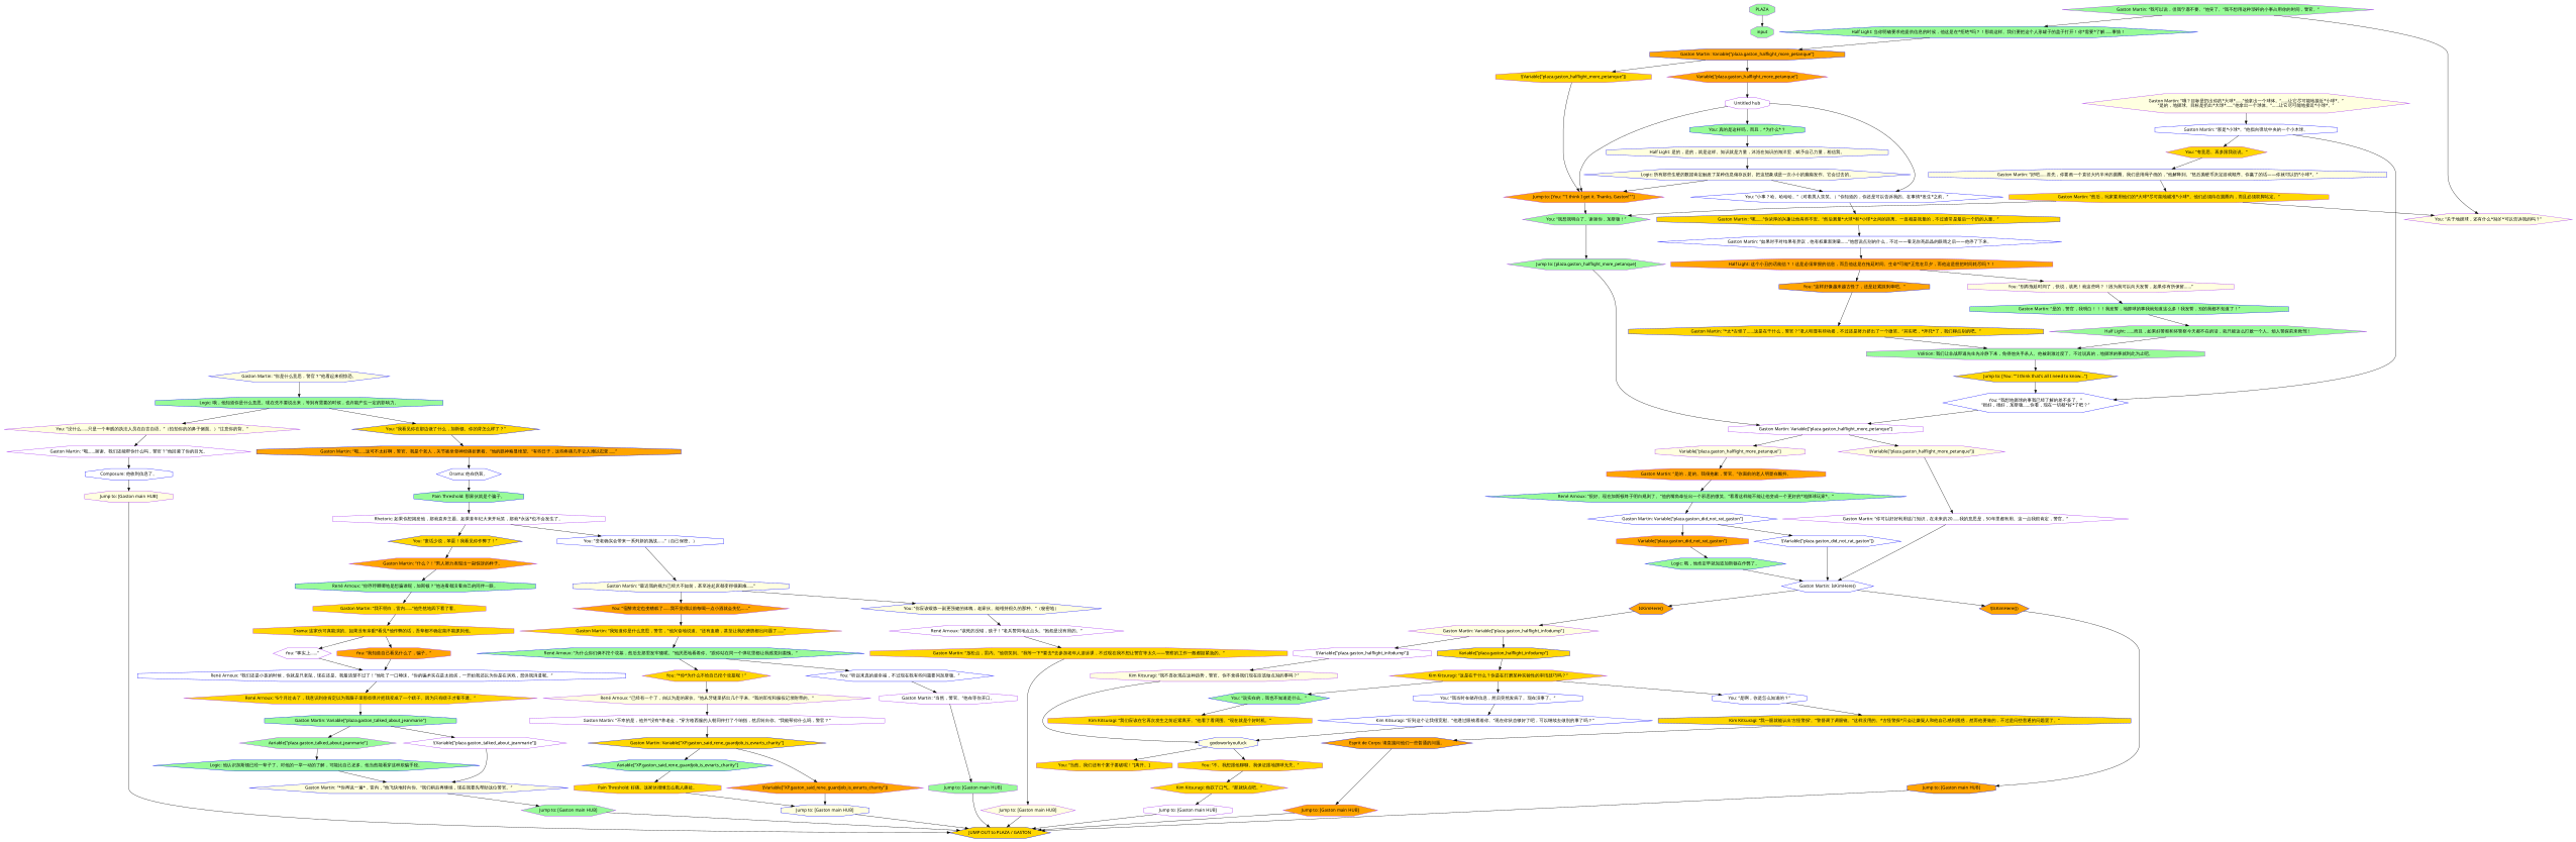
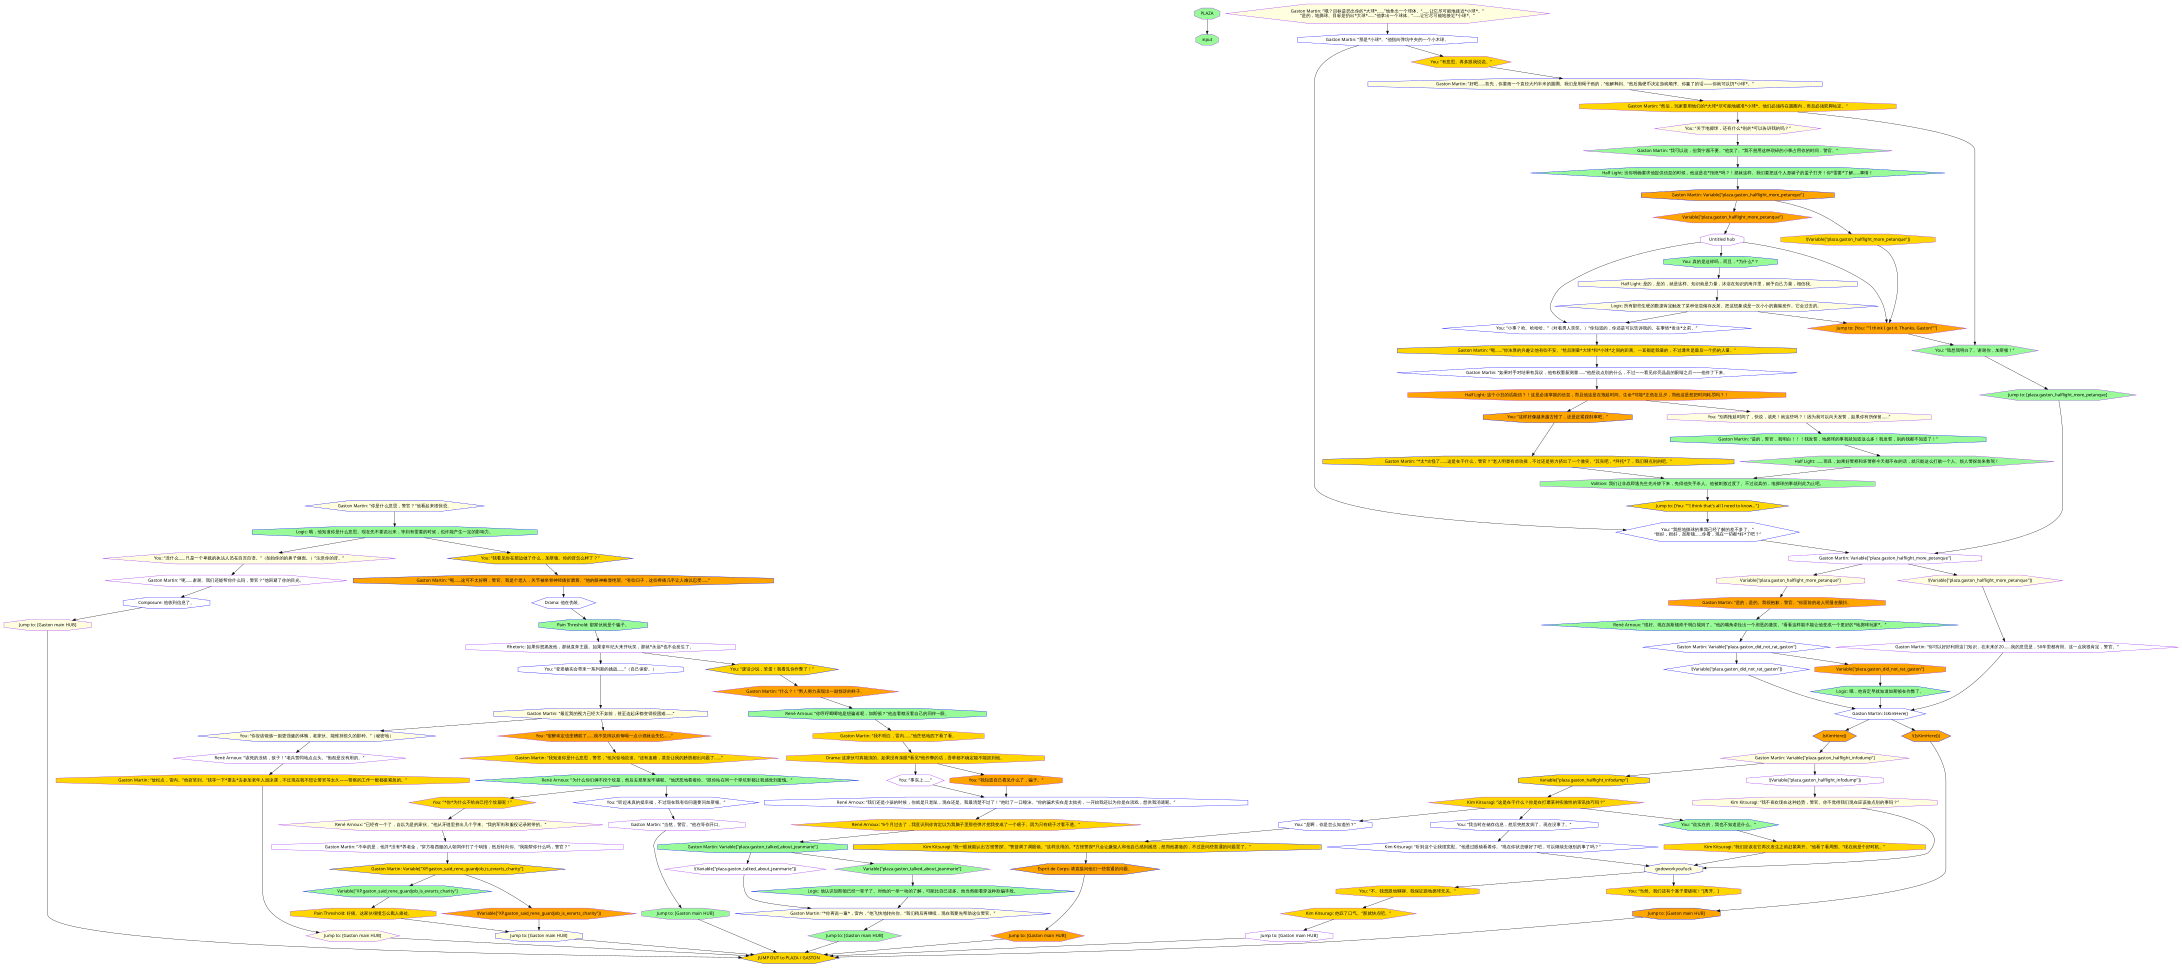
  digraph {
    fontname="Noto Sans"
    node [color=purple fillcolor=white fontname="Noto Sans" shape=hexagon style=filled]
    edge [fontname="Noto Sans"]
    n1 [fillcolor=palegreen label=PLAZA shape=octagon]
    n2 [fillcolor=palegreen label=input shape=octagon]
    n3 [fillcolor=orange label="You: “我知道自己看见什么了，骗子。”" shape=octagon]
    n4 [color=blue label="René Arnoux: “我们还是小孩的时候，你就是只老鼠，现在还是。我最清楚不过了！”他吐了一口唾沫。“你的骗术实在是太拙劣，一开始我还以为你是在演戏，想供我消遣呢。”" shape=octagon]
    n5 [fillcolor=gold label="René Arnoux: “6个月过去了，我意识到你肯定以为我脑子里那些弹片把我变成了一个瞎子。因为只有瞎子才看不透。”"]
    n6 [color=blue fillcolor=lightyellow label="Logic: 所有那些生硬的数据肯定触发了某种信息储存反射。把这想象成是一次小小的癫痫发作。它会过去的。"]
    n7 [color=blue label="You: “小事？哈。哈哈哈。”（对着男人笑笑。）“你知道的，你还是可以告诉我的。在事情*发生*之前。”"]
    n8 [fillcolor=orange label="Jump to: [You: \"\"I think I get it. Thanks, Gaston!\"\"]"]
    n9 [color=blue fillcolor=gold label="Gaston Martin: “呃……”你浓厚的兴趣让他有些不安。“然后测量*大球*和*小球*之间的距离。一直都是我量的，不过通常是最后一个扔的人量。”" shape=octagon]
    n10 [fillcolor=palegreen label="You: “我想我明白了。谢谢你，加斯顿！”"]
    n11 [color=blue fillcolor=orange label="You: “这样好像越来越古怪了，还是赶紧踩刹車吧。”" shape=octagon]
    n12 [color=blue fillcolor=gold label="Gaston Martin: “*太*古怪了……这是在干什么，警官？”老人明显有些动摇，不过还是努力挤出了一个微笑。“其实吧，*拜托*了，我们聊点别的吧。”" shape=octagon]
    n13 [fillcolor=palegreen label="Volition: 我们让非战即逃先生先冷静下来，免得他失手杀人。他被刺激过度了。不过说真的，地掷球的事就到此为止吧。" shape=octagon]
    n14 [fillcolor=palegreen label="Half Light: ……而且，如果好警察和坏警察今天都不在的话，就只能这么打败一个人。烦人警探前来救驾！"]
    n15 [color=blue fillcolor=gold label="Jump to: [You: \"\"I think that's all I need to know...\"]"]
    n16 [label="Gaston Martin: “呃……谢谢。我们还能帮你什么吗，警官？”他回避了你的目光。"]
    n17 [color=blue label="Composure: 他收到信息了。" shape=octagon]
    n18 [fillcolor=lightyellow label="Jump to: [Gaston main HUB]" shape=octagon]
    n19 [fillcolor=palegreen label="Jump to: [Gaston main HUB]" shape=octagon]
    n20 [color=blue fillcolor=gold label="JUMP OUT to PLAZA / GASTON"]
    n21 [color=blue fillcolor=palegreen label="Logic: 哦，他知道你是什么意思。现在先不要说出来，等到有需要的时候，也许能产生一定的影响力。" shape=octagon]
    n22 [color=blue fillcolor=gold label="You: “我看见你在那边做了什么，加斯顿。你的背怎么样了？”"]
    n23 [fillcolor=lightyellow label="You: “没什么……只是一个卑贱的执法人员在自言自语。”（拍拍你的的鼻子侧面。）“注意你的背。”"]
    n24 [color=blue fillcolor=orange label="Gaston Martin: “呃……这可不太好啊，警官。我是个老人，关节被坐骨神经痛折磨着。”他的眼神略显绝望。“有些日子，这些疼痛几乎让人难以忍受……”" shape=octagon]
    n25 [fillcolor=lightyellow label="Kim Kitsuragi: “我不喜欢现在这种趋势，警官。你不觉得我们现在应该做点别的事吗？”" shape=octagon]
    n26 [color=blue fillcolor=lightyellow label=godoworkyoufuck shape=octagon]
    n27 [fillcolor=gold label="You: “当然。我们还有个案子要破呢！”[离开。]" shape=octagon]
    n28 [fillcolor=gold label="You: “不。我想跟他聊聊。我保证跟地掷球无关。”" shape=octagon]
    n29 [color=blue label="You: “我想地掷球的事我已经了解的差不多了。”\n“很好，很好，加斯顿……你看，现在一切都*好*了吧？”"]
    n30 [fillcolor=gold label="Kim Kitsuragi: 他叹了口气。“那就快点吧。”"]
    n31 [label="Jump to: [Gaston main HUB]" shape=octagon]
    n32 [color=blue label="Drama: 他在伪装。"]
    n33 [color=blue label="You: “变老确实会带来一系列新的挑战……”（自己保密。）" shape=octagon]
    n34 [color=blue fillcolor=lightyellow label="Gaston Martin: “最近我的视力已经大不如前，甚至连起床都变得很困难……”" shape=octagon]
    n35 [color=blue fillcolor=lightyellow label="You: “你应该锻炼一副更强健的体魄，老家伙。能维持很久的那种。”（秘密地）"]
    n36 [fillcolor=orange label="You: “宿醉肯定也变糟糕了……我不觉得以前每喝一点小酒就会失忆……”"]
    n37 [label="René Arnoux: “该死的没错，孩子！”老兵赞同地点点头。“抱怨是没有用的。”"]
    n38 [fillcolor=gold label="Gaston Martin: “我知道你是什么意思，警官，”他兴奋地说道。“还有血糖，甚至让我的膀胱都出问题了……”"]
    n39 [label="Gaston Martin: “当然，警官。”他在等你开口。" shape=octagon]
    n40 [color=blue fillcolor=lightyellow label="Gaston Martin: “好吧……首先，你要画一个直径大约半米的圆圈。我们是用绳子画的，”他解释到。“然后抛硬币决定游戏顺序。你赢了的话——你就可以扔*小球*。”" shape=octagon]
    n41 [fillcolor=gold label="Gaston Martin: “然后，玩家要用他们的*大球*尽可能地瞄准*小球*。他们必须待在圆圈内，而且必须双脚站定。”" shape=octagon]
    n42 [fillcolor=lightyellow label="You: “关于地掷球，还有什么*别的*可以告诉我的吗？”"]
    n43 [fillcolor=gold label="Drama: 这家伙可真能演的。如果没有亲眼*看见*他作弊的话，吾辈都不确定能不能抓到他。" shape=octagon]
    n44 [label="You: “事实上……”"]
    n45 [fillcolor=palegreen label="Jump to: [Gaston main HUB]"]
    n46 [fillcolor=orange label="Half Light: 这个小丑的话能信？！这是必须掌握的信息，而且他这是在拖延时间。生命*可能*正危在旦夕，而他这是想把时间耗尽吗？！" shape=octagon]
    n47 [fillcolor=lightyellow label="You: “别再拖延时间了，快说，该死！就这些吗？！因为我可以向天发誓，如果你有所保留……”" shape=octagon]
    n48 [color=blue fillcolor=palegreen label="Gaston Martin: “是的，警官，我明白！！！我发誓，地掷球的事我就知道这么多！我发誓，别的我都不知道了！”" shape=octagon]
    n49 [fillcolor=gold label="You: “有意思。再多跟我说说。”"]
    n50 [fillcolor=palegreen label="Jump to: [plaza.gaston_halflight_more_petanque]"]
    n51 [fillcolor=palegreen label="Gaston Martin: “我可以说，但我宁愿不要。”他笑了。“我不想用这种琐碎的小事占用你的时间，警官。”"]
    n52 [color=blue fillcolor=palegreen label="René Arnoux: “为什么你们俩不挖个坟墓，然后去那里发牢骚呢。”他厌恶地看着你。“跟你站在同一个弹坑里都让我感觉到羞愧。”"]
    n53 [fillcolor=gold label="You: “*你*为什么不给自己挖个坟墓呢！”"]
    n54 [color=blue label="You: “听起来真的挺幸福，不过现在我有些问题要问加斯顿。”"]
    n55 [fillcolor=lightyellow label="René Arnoux: “已经有一个了，自以为是的家伙。”他从牙缝里挤出几个字来。“我的军衔和服役记录附带的。”"]
    n56 [color=blue fillcolor=lightyellow label="Jump to: [Gaston main HUB]" shape=octagon]
    n57 [color=blue fillcolor=palegreen label="Gaston Martin: Variable[\"plaza.gaston_talked_about_jeanmarie\"]" shape=octagon]
    n58 [fillcolor=palegreen label="Variable[\"plaza.gaston_talked_about_jeanmarie\"]"]
    n59 [label="!(Variable[\"plaza.gaston_talked_about_jeanmarie\"])"]
    n60 [fillcolor=lightyellow label="Gaston Martin: “哦？目标是扔出你的*大球*……”他拿出一个球体。“……让它尽可能地接近*小球*。”\n“是的，地掷球。目标是扔出*大球*……”他拿出一个球体。“……让它尽可能地接近*小球*。”"]
    n61 [color=blue label="Gaston Martin: “那是*小球*。”他指向弹坑中央的一个小木球。" shape=octagon]
    n62 [fillcolor=gold label="Gaston Martin: “放松点，雷内。”他窃笑到。“我等一下*要去*去参加老年人游泳课，不过现在我不想让警官等太久——警察的工作一般都挺紧急的。”" shape=octagon]
    n63 [fillcolor=lightyellow label="Jump to: [Gaston main HUB]"]
    n64 [fillcolor=orange label="Gaston Martin: “是的，是的。我很抱歉，警官。”你面前的老人明显在颤抖。" shape=octagon]
    n65 [color=blue fillcolor=palegreen label="René Arnoux: “很好。现在加斯顿终于明白规则了。”他的嘴角牵扯出一个邪恶的微笑。“看看这样能不能让他变成一个更好的*地掷球玩家*。”"]
    n66 [color=blue label="Gaston Martin: Variable[\"plaza.gaston_did_not_rat_gaston\"]"]
    n67 [color=blue fillcolor=palegreen label="Logic: 哦，他肯定早就知道加斯顿在作弊了。"]
    n68 [color=blue label="Gaston Martin: IsKimHere()"]
    n69 [color=blue fillcolor=orange label="IsKimHere()"]
    n70 [color=blue fillcolor=orange label="!(IsKimHere())"]
    n71 [label="Untitled hub" shape=octagon]
    n72 [color=blue fillcolor=palegreen label="You: 真的是这样吗，而且，*为什么*？" shape=octagon]
    n73 [color=blue fillcolor=lightyellow label="Half Light: 是的，是的，就是这样。知识就是力量，沐浴在知识的海洋里，赋予自己力量，相信我。" shape=octagon]
    n74 [fillcolor=gold label="Kim Kitsuragi: “我们应该在它再次发生之前赶紧离开。”他看了看周围。“现在就是个好时机。”" shape=octagon]
    n75 [color=blue label="Gaston Martin: “如果对手对结果有异议，他有权重新测量……”他想说点别的什么，不过——看见你亮晶晶的眼睛之后——他停了下来。"]
    n76 [label="Gaston Martin: Variable[\"plaza.gaston_halflight_more_petanque\"]" shape=octagon]
    n77 [color=blue fillcolor=gold label="You: “废话少说，笨蛋！我看见你作弊了！”"]
    n78 [fillcolor=orange label="Gaston Martin: “什么？！”男人努力表现出一副惊讶的样子。"]
    n79 [color=blue fillcolor=palegreen label="René Arnoux: “你哼哼唧唧地是想骗谁呢，加斯顿？”他连看都没看自己的同伴一眼。" shape=octagon]
    n80 [fillcolor=gold label="Pain Threshold: 好痛。这家伙很懂怎么戳人痛处。" shape=octagon]
    n81 [fillcolor=gold label="Gaston Martin: “我不明白，雷内……”他茫然地四下看了看。" shape=octagon]
    n82 [label="Gaston Martin: “不幸的是，他并*没有*养老金，”穿方格西服的人朝同伴打了个响指，然后转向你。“我能帮你什么吗，警官？”" shape=octagon]
    n83 [color=blue fillcolor=gold label="Gaston Martin: Variable[\"XP.gaston_said_rene_guardjob_is_evrarts_charity\"]"]
    n84 [color=blue fillcolor=lightyellow label="Gaston Martin: “你是什么意思，警官？”他看起来很惊恐。"]
    n85 [fillcolor=lightyellow label="Gaston Martin: Variable[\"plaza.gaston_halflight_infodump\"]"]
    n86 [color=blue fillcolor=orange label="Jump to: [Gaston main HUB]" shape=octagon]
    n87 [color=blue fillcolor=gold label="Variable[\"plaza.gaston_halflight_infodump\"]" shape=octagon]
    n88 [label="!(Variable[\"plaza.gaston_halflight_infodump\"])" shape=octagon]
    n89 [color=blue fillcolor=palegreen label="Logic: 他认识加斯顿已经一辈子了。对他的一举一动的了解，可能比自己还多。他当然能看穿这种欺骗手段。"]
    n90 [color=blue fillcolor=lightyellow label="Gaston Martin: “*你再说一遍*，雷内，”他飞快地转向你。“我们稍后再继续，现在我要先帮助这位警官。”"]
    n91 [label="Rhetoric: 如果你想揭发他，那就直奔主题。如果拿年纪大来开玩笑，那就*永远*也不会发生了。" shape=octagon]
    n92 [color=blue fillcolor=palegreen label="Half Light: 当你明确要求他提供信息的时候，他这是在*拒绝*吗？！那就这样。我们要把这个人形罐子的盖子打开！你*需要*了解……事情！"]
    n93 [color=blue fillcolor=orange label="Gaston Martin: Variable[\"plaza.gaston_halflight_more_petanque\"]" shape=octagon]
    n94 [fillcolor=gold label="Kim Kitsuragi: “这是在干什么？你是在打磨某种实验性的审讯技巧吗？”"]
    n95 [color=blue label="You: “我当时在储存信息，然后突然发病了。现在没事了。”" shape=octagon]
    n96 [color=blue fillcolor=palegreen label="You: “说实在的，我也不知道是什么。”"]
    n97 [color=blue label="You: “是啊，你是怎么知道的？”" shape=octagon]
    n98 [color=blue label="Kim Kitsuragi: “听到这个让我很宽慰。”他透过眼镜看着你。“现在你状态够好了吧，可以继续去做别的事了吗？”"]
    n99 [color=blue fillcolor=gold label="Kim Kitsuragi: “我一眼就能认出‘古怪警探’。”警督调了调眼镜。“这样没用的。*古怪警探*只会让嫌疑人和他自己感到困惑，然而他要做的，不过是问些普通的问题罢了。”" shape=octagon]
    n100 [color=blue fillcolor=orange label="Esprit de Corps: 请直接问他们一些普通的问题。"]
    n101 [fillcolor=orange label="Jump to: [Gaston main HUB]"]
    n102 [color=blue fillcolor=palegreen label="Pain Threshold: 那家伙就是个骗子。" shape=octagon]
    n103 [fillcolor=lightyellow label="Variable[\"plaza.gaston_halflight_more_petanque\"]" shape=octagon]
    n104 [fillcolor=lightyellow label="!(Variable[\"plaza.gaston_halflight_more_petanque\"])"]
    n105 [fillcolor=orange label="Variable[\"plaza.gaston_halflight_more_petanque\"]"]
    n106 [fillcolor=gold label="!(Variable[\"plaza.gaston_halflight_more_petanque\"])" shape=octagon]
    n107 [label="Gaston Martin: “你可以好好利用这门知识，在未来的20……我的意思是，50年里都有用。这一点我很肯定，警官。”"]
    n108 [color=blue fillcolor=palegreen label="Variable[\"XP.gaston_said_rene_guardjob_is_evrarts_charity\"]"]
    n109 [fillcolor=orange label="!(Variable[\"XP.gaston_said_rene_guardjob_is_evrarts_charity\"])"]
    n110 [fillcolor=orange label="Variable[\"plaza.gaston_did_not_rat_gaston\"]" shape=octagon]
    n111 [color=blue label="!(Variable[\"plaza.gaston_did_not_rat_gaston\"])"]
    n1 -> n2
    n3 -> n4
    n4 -> n5
    n5 -> n57
    n6 -> n7
    n6 -> n8
    n7 -> n9
    n8 -> n10
    n9 -> n75
    n10 -> n50
    n11 -> n12
    n12 -> n13
    n13 -> n15
    n14 -> n13
    n15 -> n29
    n16 -> n17
    n17 -> n18
    n18 -> n20
    n19 -> n20
    n21 -> n22
    n21 -> n23
    n22 -> n24
    n23 -> n16
    n24 -> n32
    n25 -> n26
    n26 -> n27
    n26 -> n28
    n28 -> n30
    n29 -> n76
    n30 -> n31
    n31 -> n20
    n32 -> n102
    n33 -> n34
    n34 -> n35
    n34 -> n36
    n35 -> n37
    n36 -> n38
    n37 -> n62
    n38 -> n52
    n39 -> n19
    n40 -> n41
    n41 -> n10
    n41 -> n42
-   n51 -> n42
+   n42 -> n51
    n43 -> n3
    n43 -> n44
    n44 -> n4
    n45 -> n20
    n46 -> n11
    n46 -> n47
    n47 -> n48
    n48 -> n14
    n49 -> n40
    n50 -> n76
    n51 -> n92
    n52 -> n53
    n52 -> n54
    n53 -> n55
    n54 -> n39
    n55 -> n82
    n56 -> n20
    n57 -> n58
    n57 -> n59
    n58 -> n89
    n59 -> n90
    n60 -> n61
    n61 -> n29
    n61 -> n49
    n62 -> n63
    n63 -> n20
    n64 -> n65
    n65 -> n66
    n66 -> n110
    n66 -> n111
    n67 -> n68
    n68 -> n69
    n68 -> n70
    n69 -> n85
    n70 -> n86
    n71 -> n7
    n71 -> n8
    n71 -> n72
    n72 -> n73
    n73 -> n6
+   n74 -> n26
    n75 -> n46
    n76 -> n103
    n76 -> n104
    n77 -> n78
    n78 -> n79
    n79 -> n81
    n80 -> n56
    n81 -> n43
    n82 -> n83
    n83 -> n108
    n83 -> n109
    n84 -> n21
    n85 -> n87
    n85 -> n88
    n86 -> n20
    n87 -> n94
    n88 -> n25
    n89 -> n90
    n90 -> n45
    n91 -> n33
    n91 -> n77
    n92 -> n93
    n93 -> n105
    n93 -> n106
    n94 -> n95
    n94 -> n96
    n94 -> n97
    n95 -> n98
    n96 -> n74
    n97 -> n99
    n98 -> n26
    n99 -> n100
    n100 -> n101
    n101 -> n20
    n102 -> n91
    n103 -> n64
    n104 -> n107
    n105 -> n71
    n106 -> n8
    n107 -> n68
    n108 -> n80
    n109 -> n56
    n110 -> n67
    n111 -> n68
  }
